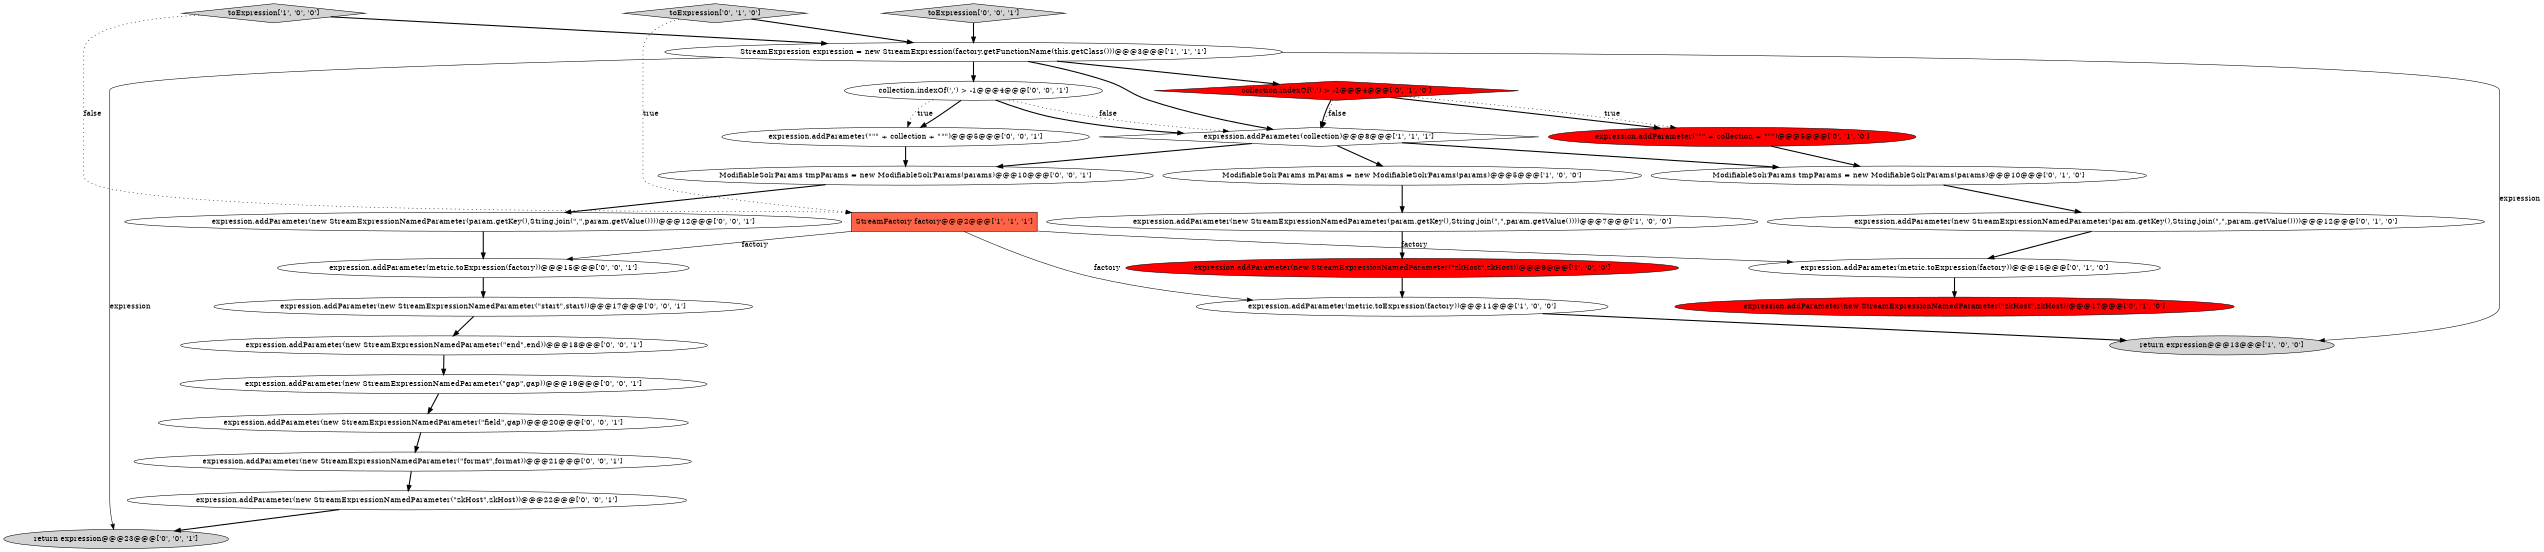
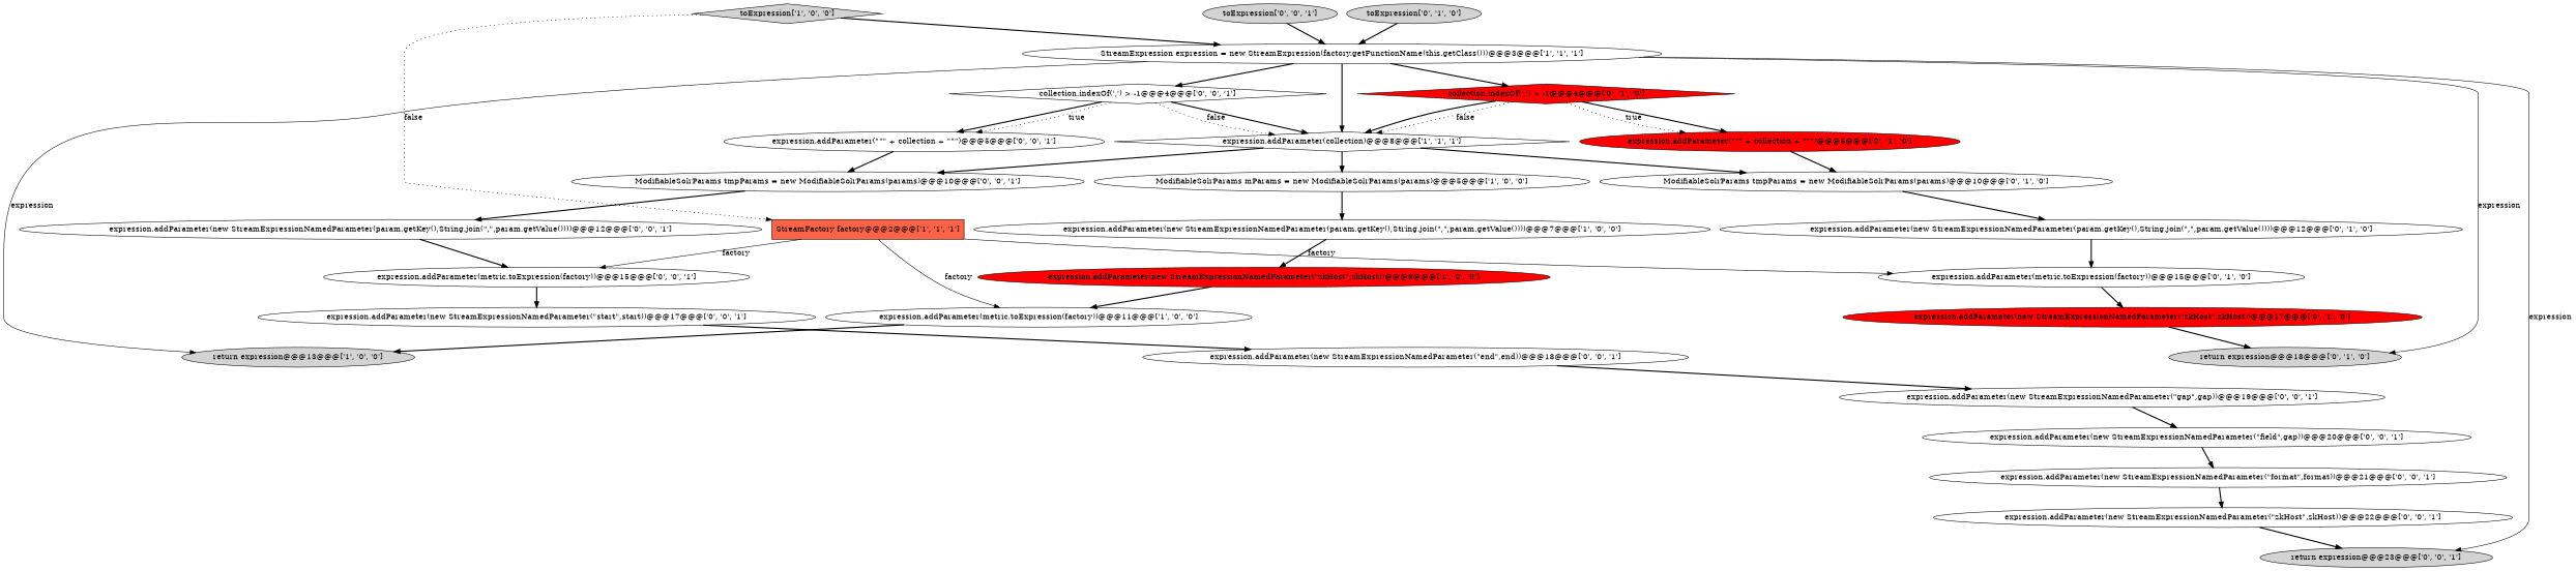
  digraph {
    node [fillcolor=white shape=ellipse style=filled]
    edge [style=bold]
    n1 [label="expression.addParameter(metric.toExpression(factory))@@@11@@@['1', '0', '0']"]
    n2 [fillcolor=lightgray label="return expression@@@13@@@['1', '0', '0']"]
    n3 [label="expression.addParameter(new StreamExpressionNamedParameter(param.getKey(),String.join(\",\",param.getValue())))@@@7@@@['1', '0', '0']"]
    n4 [fillcolor=red label="expression.addParameter(new StreamExpressionNamedParameter(\"zkHost\",zkHost))@@@9@@@['1', '0', '0']"]
    n5 [fillcolor=lightgray label="return expression@@@23@@@['0', '0', '1']"]
    n6 [label="expression.addParameter(new StreamExpressionNamedParameter(param.getKey(),String.join(\",\",param.getValue())))@@@12@@@['0', '1', '0']"]
    n7 [label="expression.addParameter(metric.toExpression(factory))@@@15@@@['0', '1', '0']"]
    n8 [fillcolor=red label="expression.addParameter(new StreamExpressionNamedParameter(\"zkHost\",zkHost))@@@17@@@['0', '1', '0']"]
+   n9 [fillcolor=lightgray label="return expression@@@18@@@['0', '1', '0']"]
    n10 [label="expression.addParameter(\"\"\" + collection + \"\"\")@@@5@@@['0', '0', '1']"]
    n11 [label="ModifiableSolrParams tmpParams = new ModifiableSolrParams(params)@@@10@@@['0', '0', '1']"]
    n12 [label="expression.addParameter(new StreamExpressionNamedParameter(param.getKey(),String.join(\",\",param.getValue())))@@@12@@@['0', '0', '1']"]
    n13 [label="expression.addParameter(new StreamExpressionNamedParameter(\"start\",start))@@@17@@@['0', '0', '1']"]
    n14 [label="expression.addParameter(new StreamExpressionNamedParameter(\"end\",end))@@@18@@@['0', '0', '1']"]
    n15 [label="expression.addParameter(new StreamExpressionNamedParameter(\"gap\",gap))@@@19@@@['0', '0', '1']"]
-   n16 [fillcolor=lightgray label="toExpression['0', '1', '0']" shape=diamond]
+   n16 [fillcolor=lightgray label="toExpression['0', '1', '0']"]
    n17 [label="StreamExpression expression = new StreamExpression(factory.getFunctionName(this.getClass()))@@@3@@@['1', '1', '1']"]
    n18 [fillcolor=tomato label="StreamFactory factory@@@2@@@['1', '1', '1']" shape=box]
    n19 [fillcolor=red label="collection.indexOf(',') > -1@@@4@@@['0', '1', '0']" shape=diamond]
    n20 [label="expression.addParameter(collection)@@@8@@@['1', '1', '1']" shape=diamond]
-   n21 [label="collection.indexOf(',') > -1@@@4@@@['0', '0', '1']"]
+   n21 [label="collection.indexOf(',') > -1@@@4@@@['0', '0', '1']" shape=diamond]
    n22 [label="expression.addParameter(metric.toExpression(factory))@@@15@@@['0', '0', '1']"]
    n23 [fillcolor=red label="expression.addParameter(\"\"\" + collection + \"\"\")@@@5@@@['0', '1', '0']"]
    n24 [label="ModifiableSolrParams tmpParams = new ModifiableSolrParams(params)@@@10@@@['0', '1', '0']"]
    n25 [label="ModifiableSolrParams mParams = new ModifiableSolrParams(params)@@@5@@@['1', '0', '0']"]
    n26 [label="expression.addParameter(new StreamExpressionNamedParameter(\"field\",gap))@@@20@@@['0', '0', '1']"]
    n27 [label="expression.addParameter(new StreamExpressionNamedParameter(\"format\",format))@@@21@@@['0', '0', '1']"]
    n28 [label="expression.addParameter(new StreamExpressionNamedParameter(\"zkHost\",zkHost))@@@22@@@['0', '0', '1']"]
    n29 [fillcolor=lightgray label="toExpression['1', '0', '0']" shape=diamond]
-   n30 [fillcolor=lightgray label="toExpression['0', '0', '1']" shape=diamond]
+   n30 [fillcolor=lightgray label="toExpression['0', '0', '1']"]
    n1 -> n2
    n3 -> n4
    n4 -> n1
    n6 -> n7
    n7 -> n8
+   n8 -> n9
    n10 -> n11
    n11 -> n12
    n12 -> n22
    n13 -> n14
    n14 -> n15
    n15 -> n26
    n16 -> n17
-   n16 -> n18 [label=true style=dotted]
    n17 -> n2 [label=expression style=solid]
    n17 -> n5 [label=expression style=solid]
+   n17 -> n9 [label=expression style=solid]
    n17 -> n19
    n17 -> n20
    n17 -> n21
    n18 -> n1 [label=factory style=solid]
    n18 -> n7 [label=factory style=solid]
    n18 -> n22 [label=factory style=solid]
    n19 -> n20 [label=false style=dotted]
    n19 -> n20
    n19 -> n23
    n19 -> n23 [label=true style=dotted]
    n20 -> n11
    n20 -> n24
    n20 -> n25
    n21 -> n10
    n21 -> n10 [label=true style=dotted]
    n21 -> n20
    n21 -> n20 [label=false style=dotted]
    n22 -> n13
    n23 -> n24
    n24 -> n6
    n25 -> n3
    n26 -> n27
    n27 -> n28
    n28 -> n5
    n29 -> n17
    n29 -> n18 [label=false style=dotted]
    n30 -> n17
  }
